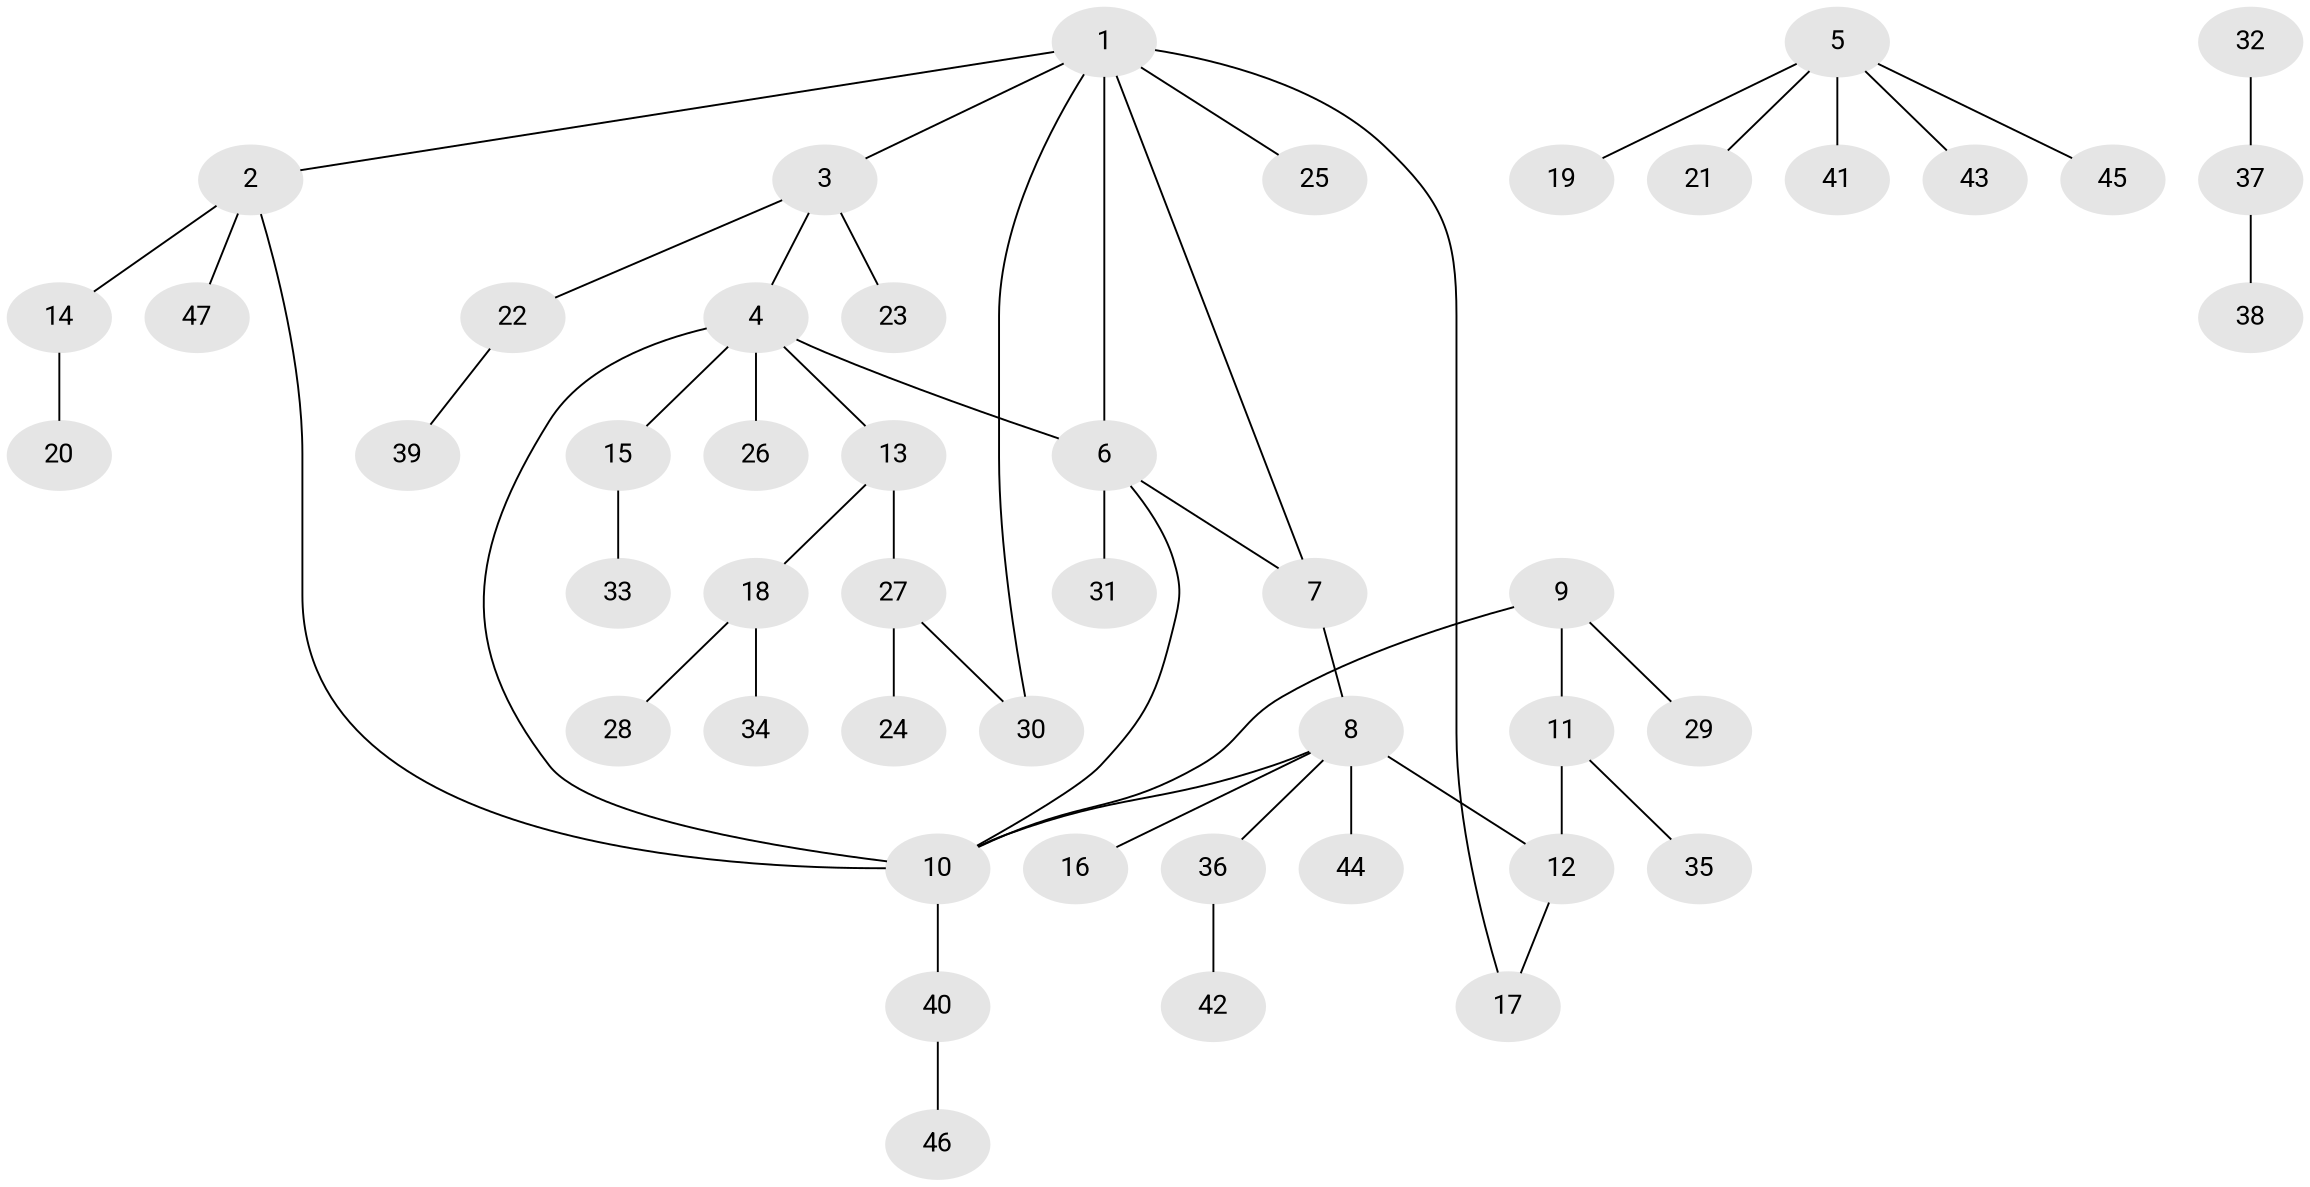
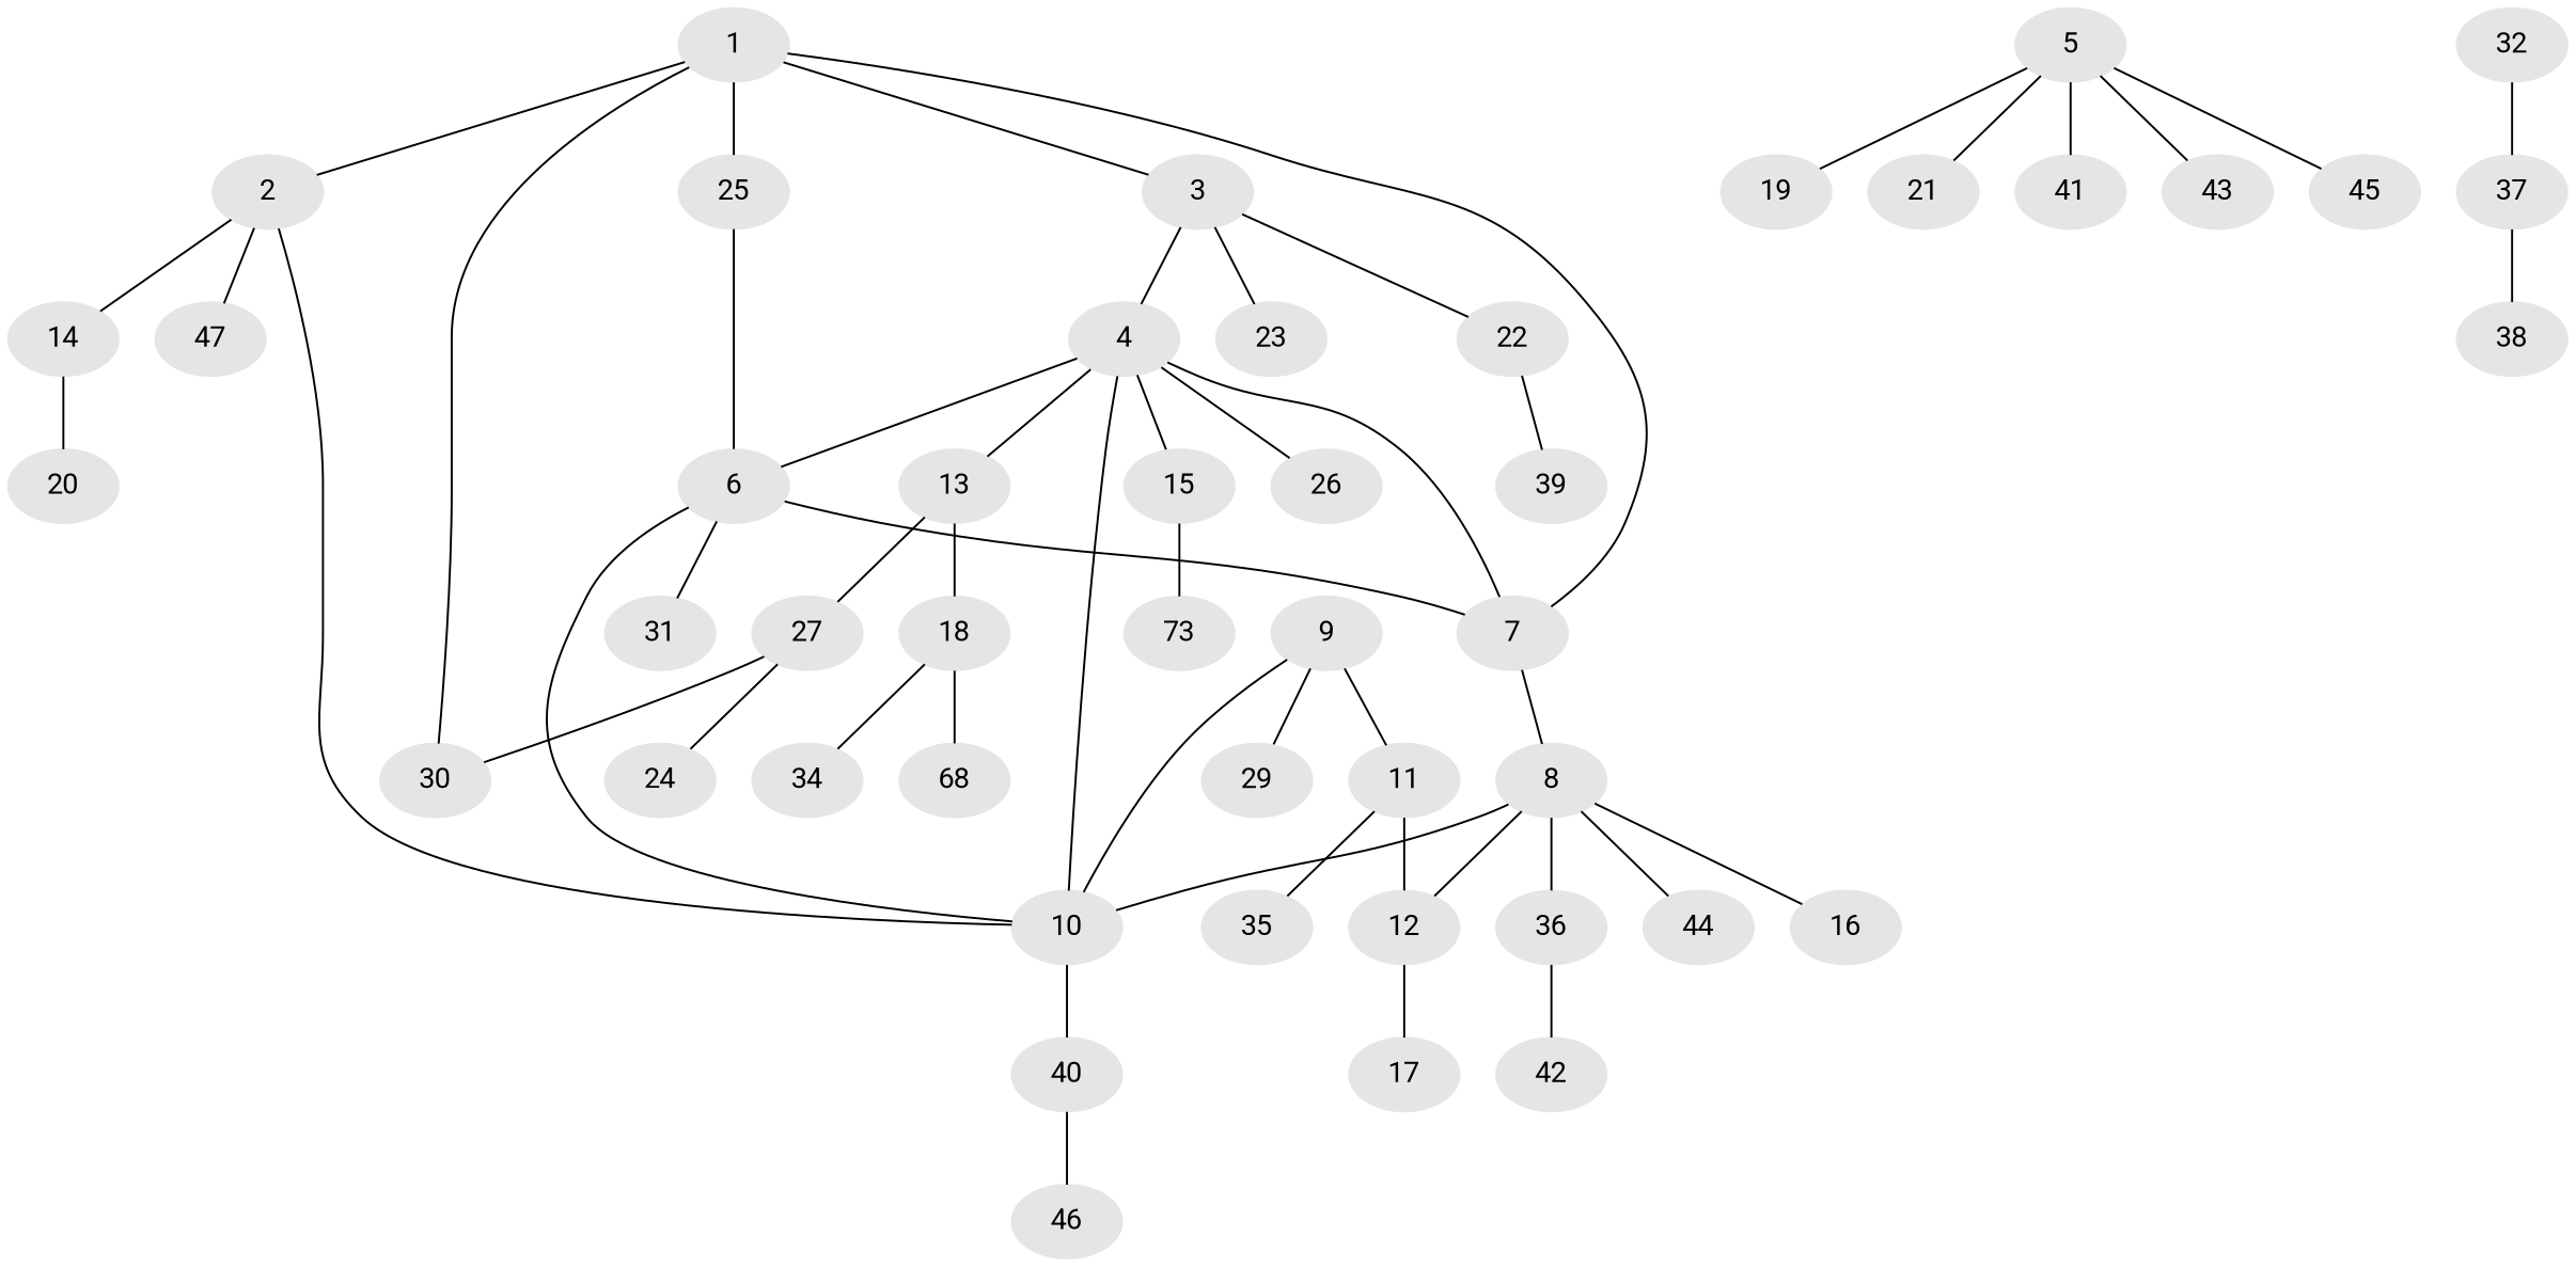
  graph {
    fontname=Roboto
    node [color=gray90 fontname=Roboto style=filled]
    edge [fontname=Roboto]
    1
    2
    3
    6
    7
    17
    25
    30
    10
    14
    47
    4
    22
    23
    31
    8
    40
    20
    13
    15
    26
    39
    18
    27
-   33
+   33 [label=73]
    5
    19
    21
    41
    43
    45
    32
    37
    12
    16
    36
    44
    42
    9
    11
    29
    35
    46
-   28
+   28 [label=68]
    34
    24
    38
    1 -- 2
    1 -- 3
-   1 -- 6
+   25 -- 6
    1 -- 7
-   1 -- 17
    1 -- 25
    1 -- 30
    2 -- 10
    2 -- 14
    2 -- 47
    3 -- 4
    3 -- 22
    3 -- 23
    6 -- 7
    6 -- 10
    6 -- 31
    7 -- 8
    10 -- 40
    14 -- 20
    4 -- 6
+   4 -- 7
    4 -- 10
    4 -- 13
    4 -- 15
    4 -- 26
    22 -- 39
    8 -- 10
    8 -- 12
    8 -- 16
    8 -- 36
    8 -- 44
    40 -- 46
    13 -- 18
    13 -- 27
    15 -- 33
    18 -- 28
    18 -- 34
    27 -- 30
    27 -- 24
    5 -- 19
    5 -- 21
    5 -- 41
    5 -- 43
    5 -- 45
    32 -- 37
    37 -- 38
    12 -- 17
    36 -- 42
    9 -- 10
    9 -- 11
    9 -- 29
    11 -- 12
    11 -- 35
  }
